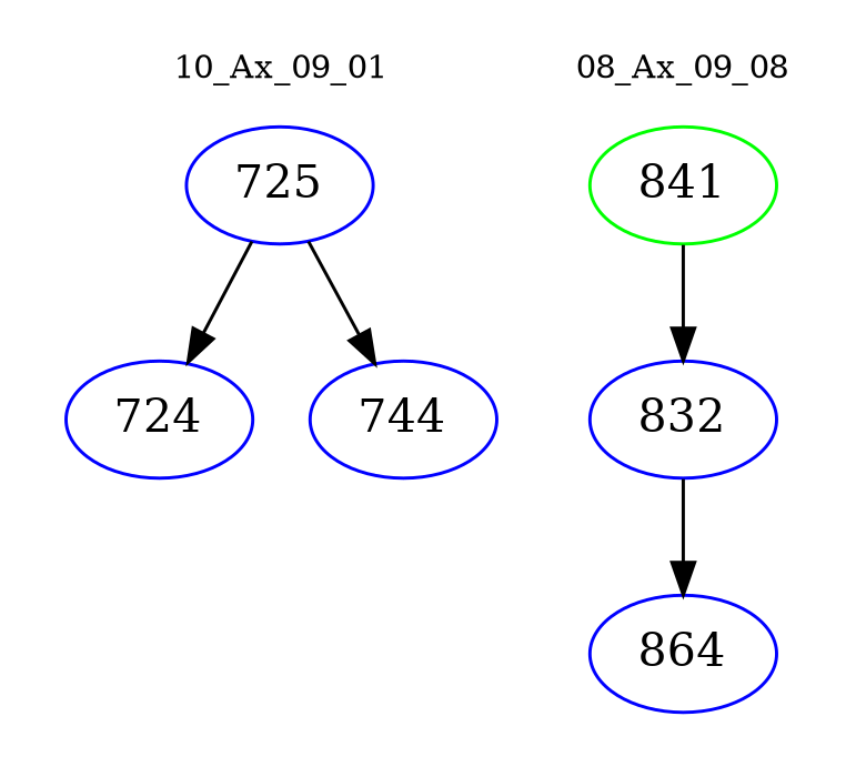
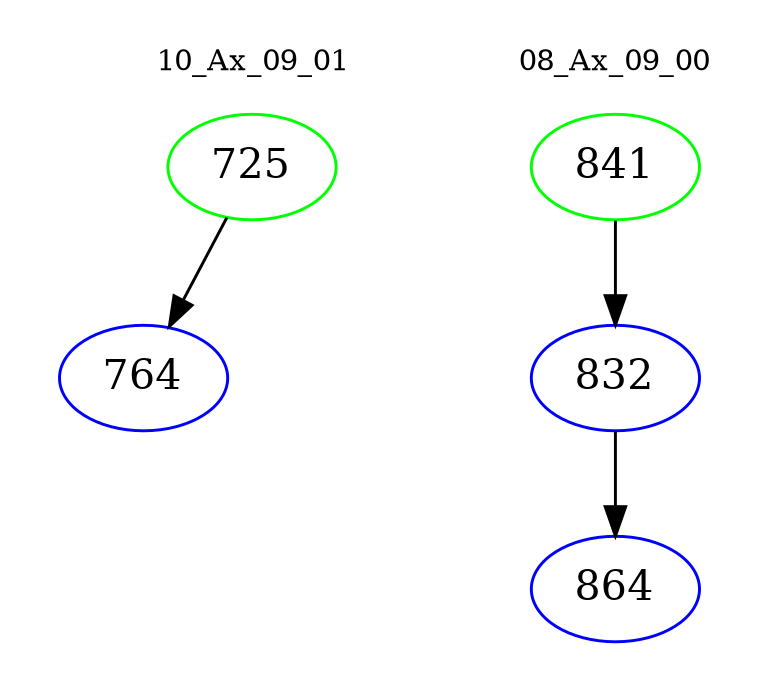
  digraph {
    node [color=blue]
    edge [color=black]
-   n1 [label=725]
-   n2 [label=724]
-   n3 [label=744]
+   n1 [color=green label=725]
+   n2 [label=764]
    n4 [color=green label=841]
    n5 [label=832]
    n6 [label=864]
    subgraph cluster_1 {
      color=white
      fontsize=10
      label="10_Ax_09_01"
      n1
      n2
-     n3
    }
    subgraph cluster_2 {
      color=white
      fontsize=10
-     label="08_Ax_09_08"
+     label="08_Ax_09_00"
      n4
      n5
      n6
    }
    n1 -> n2
-   n1 -> n3
    n4 -> n5
    n5 -> n6
  }
